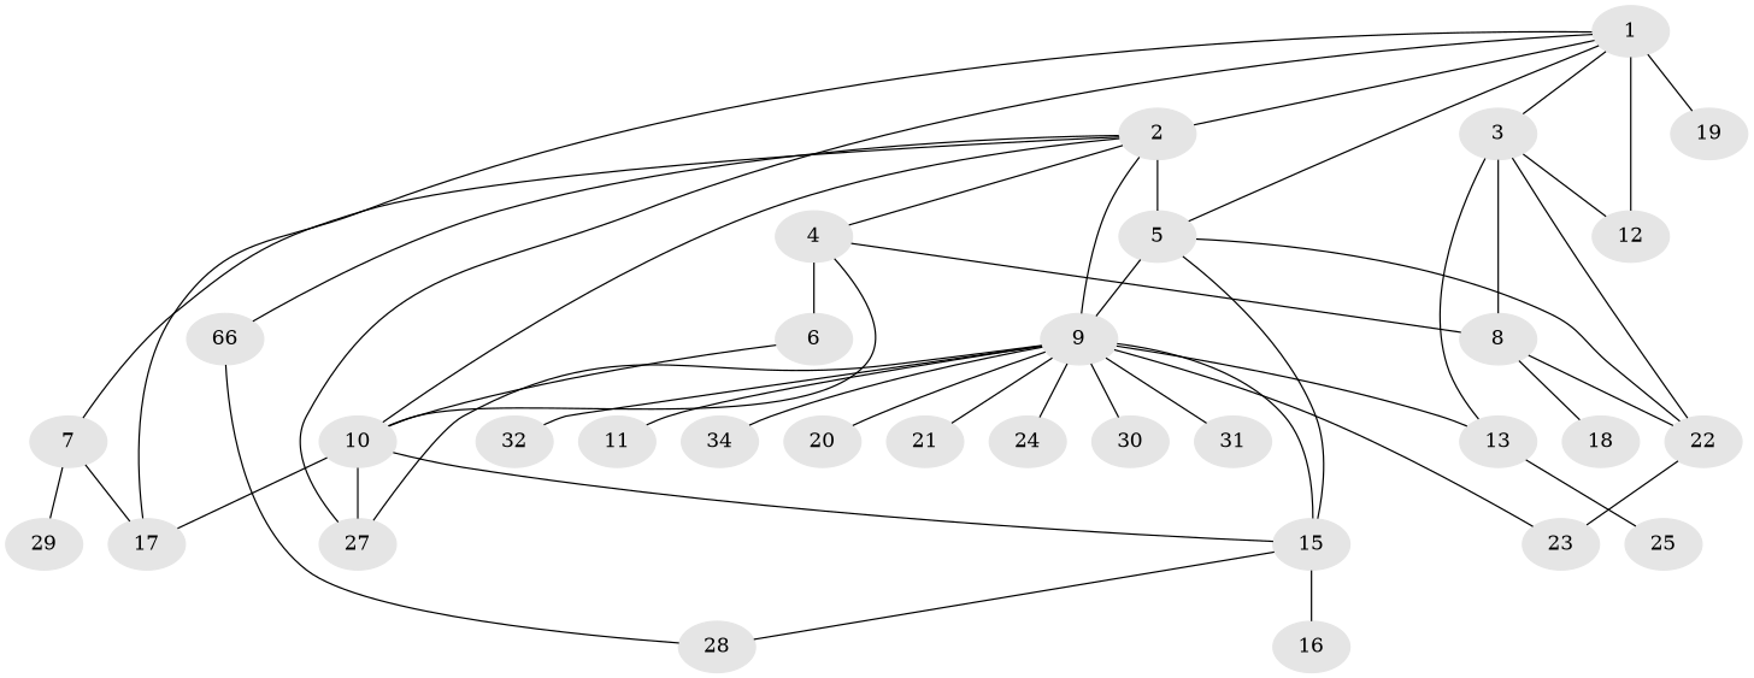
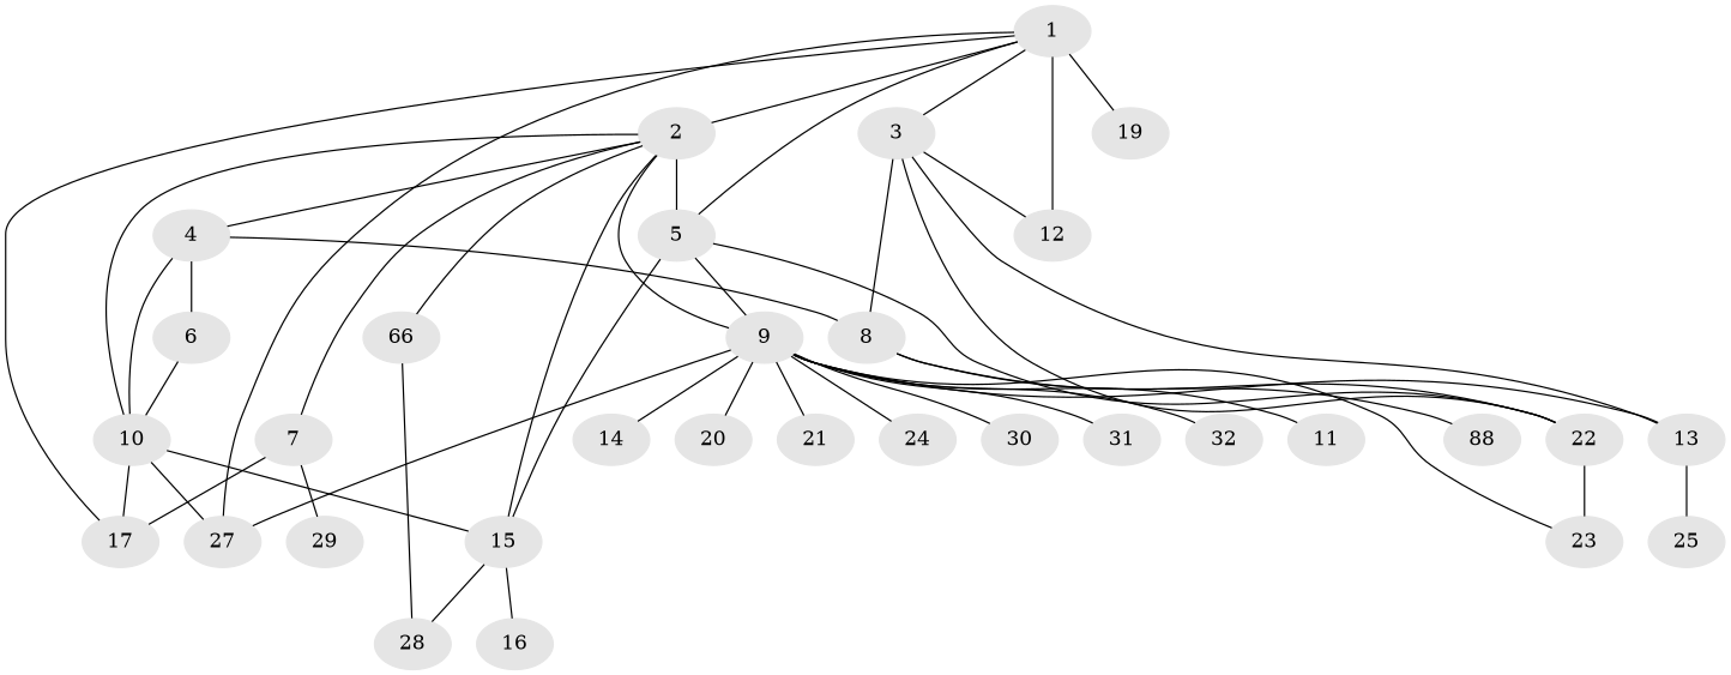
  graph {
    node [color=gray90 style=filled]
    edge [weight=1.0]
    1
    2
    3
    5
    12
    17
    19
    27
    4
    7
    9
    10
    15
    n14 [label=66]
    22
    8
    13
    6
    29
    11
-   14 [label=34]
+   14
    20
    21
    24
    30
    31
    32
    23
    16
    28
-   18
+   18 [label=88]
    25
    1 -- 2 [weight=2.0]
    1 -- 3
    1 -- 5
    1 -- 12 [weight=7.0]
    1 -- 17
    1 -- 19
    1 -- 27
    2 -- 5 [weight=11.0]
    2 -- 4
    2 -- 7
    2 -- 9
    2 -- 10
-   9 -- 15
+   2 -- 15
    2 -- n14
    3 -- 12
    3 -- 22
    3 -- 8 [weight=4.0]
    3 -- 13
    5 -- 9 [weight=2.0]
    5 -- 15 [weight=2.0]
    5 -- 22
    4 -- 10
    4 -- 8
    4 -- 6 [weight=5.0]
    7 -- 17 [weight=2.0]
    7 -- 29
    9 -- 27
    9 -- 13
    9 -- 11
    9 -- 14
    9 -- 20
    9 -- 21
    9 -- 24
    9 -- 30
    9 -- 31
    9 -- 32
    9 -- 23
    10 -- 17
    10 -- 27
    10 -- 15
    15 -- 16 [weight=2.0]
    15 -- 28
    n14 -- 28
    22 -- 23 [weight=2.0]
    8 -- 22
    8 -- 18
    13 -- 25
    6 -- 10
  }
